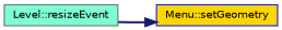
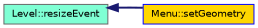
  digraph {
    rankdir=LR
    node [fontname=Helvetica fontsize=10 shape=record style=filled]
    n1 [color=gray40 fillcolor=aquamarine fontcolor=black height=0.2 label="Level::resizeEvent" width=0.4]
    n2 [color=blue fillcolor=gold height=0.2 label="Menu::setGeometry" width=0.4]
-   n1 -> n2 [color=midnightblue fontname=Helvetica fontsize=10 labelfontname=Helvetica labelfontsize=10 style=bold]
+   n2 -> n1 [color=midnightblue fontname=Helvetica fontsize=10 labelfontname=Helvetica labelfontsize=10 style=bold]
  }
